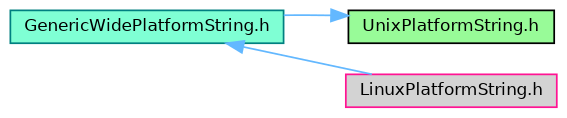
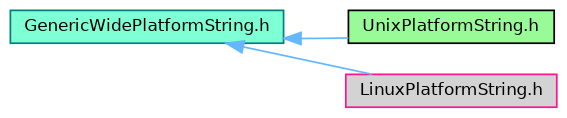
  digraph {
    rankdir=LR
    node [fontname=Helvetica fontsize=10 shape=box style=filled]
    edge [color=steelblue1 dir=back fontname=Helvetica fontsize=10 labelfontname=Helvetica labelfontsize=10 style=solid]
    n1 [color=teal fillcolor=aquamarine fontcolor=black height=0.2 label="GenericWidePlatformString.h" width=0.4]
    n2 [color=black fillcolor=palegreen height=0.2 label="UnixPlatformString.h" width=0.4]
    n3 [color=deeppink fillcolor=lightgrey height=0.2 label="LinuxPlatformString.h" width=0.4]
-   n2 -> n1
+   n1 -> n2
    n1 -> n3
  }
